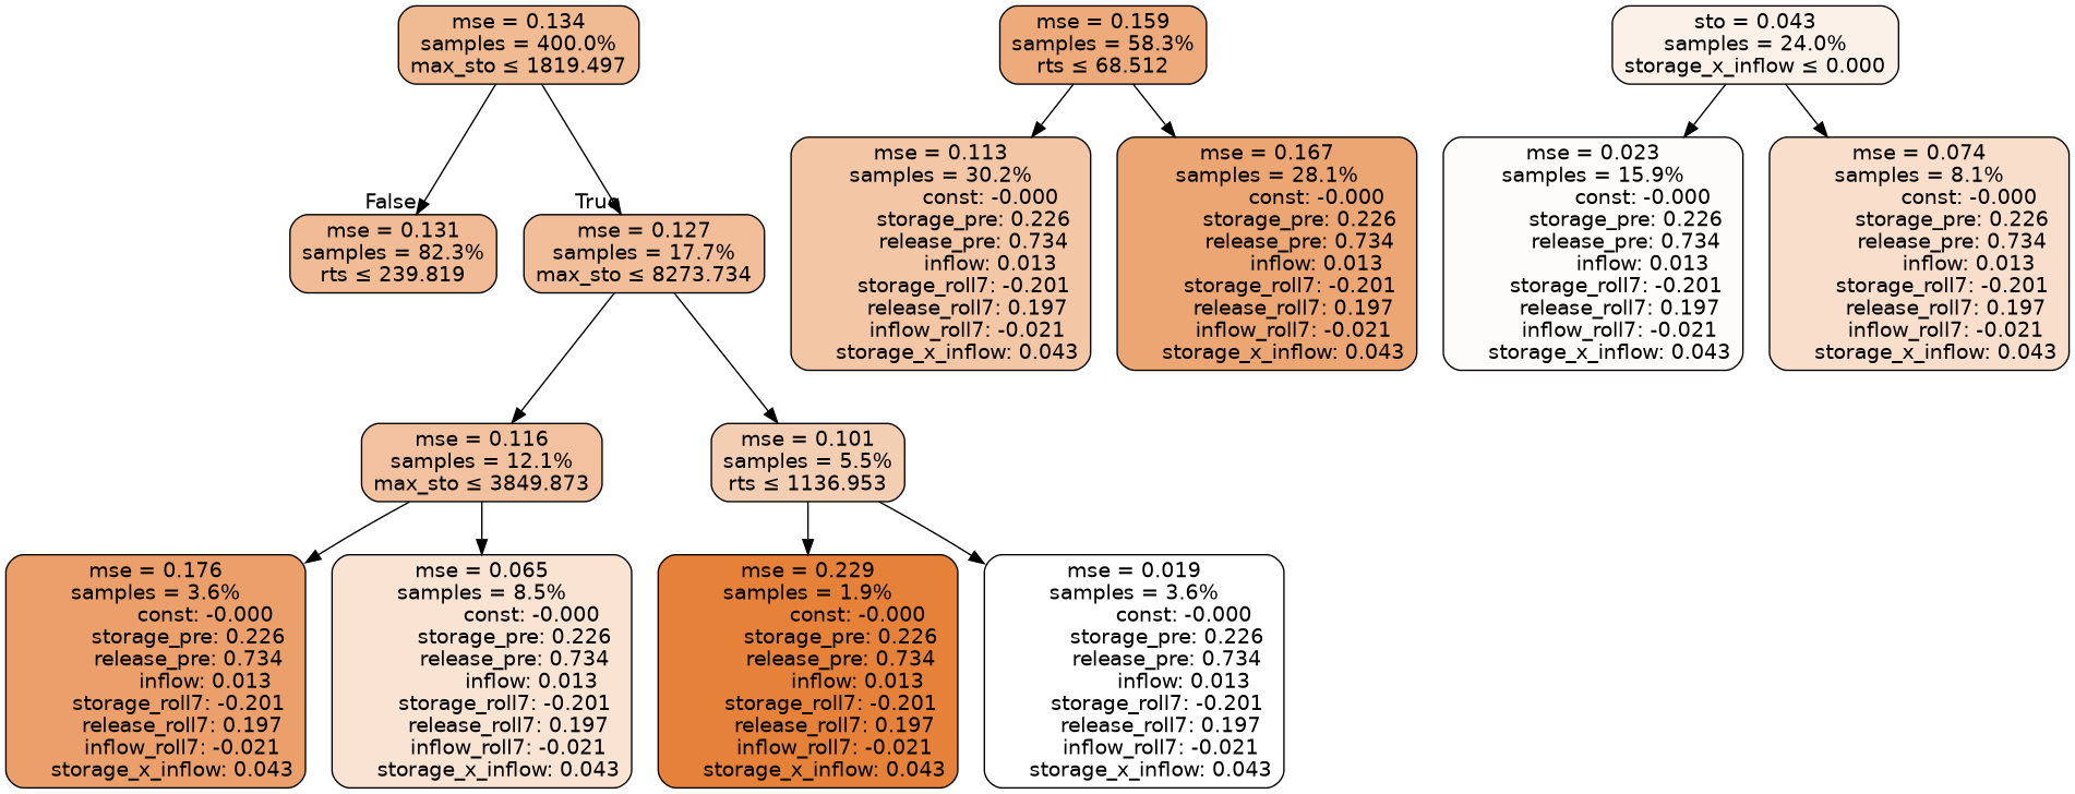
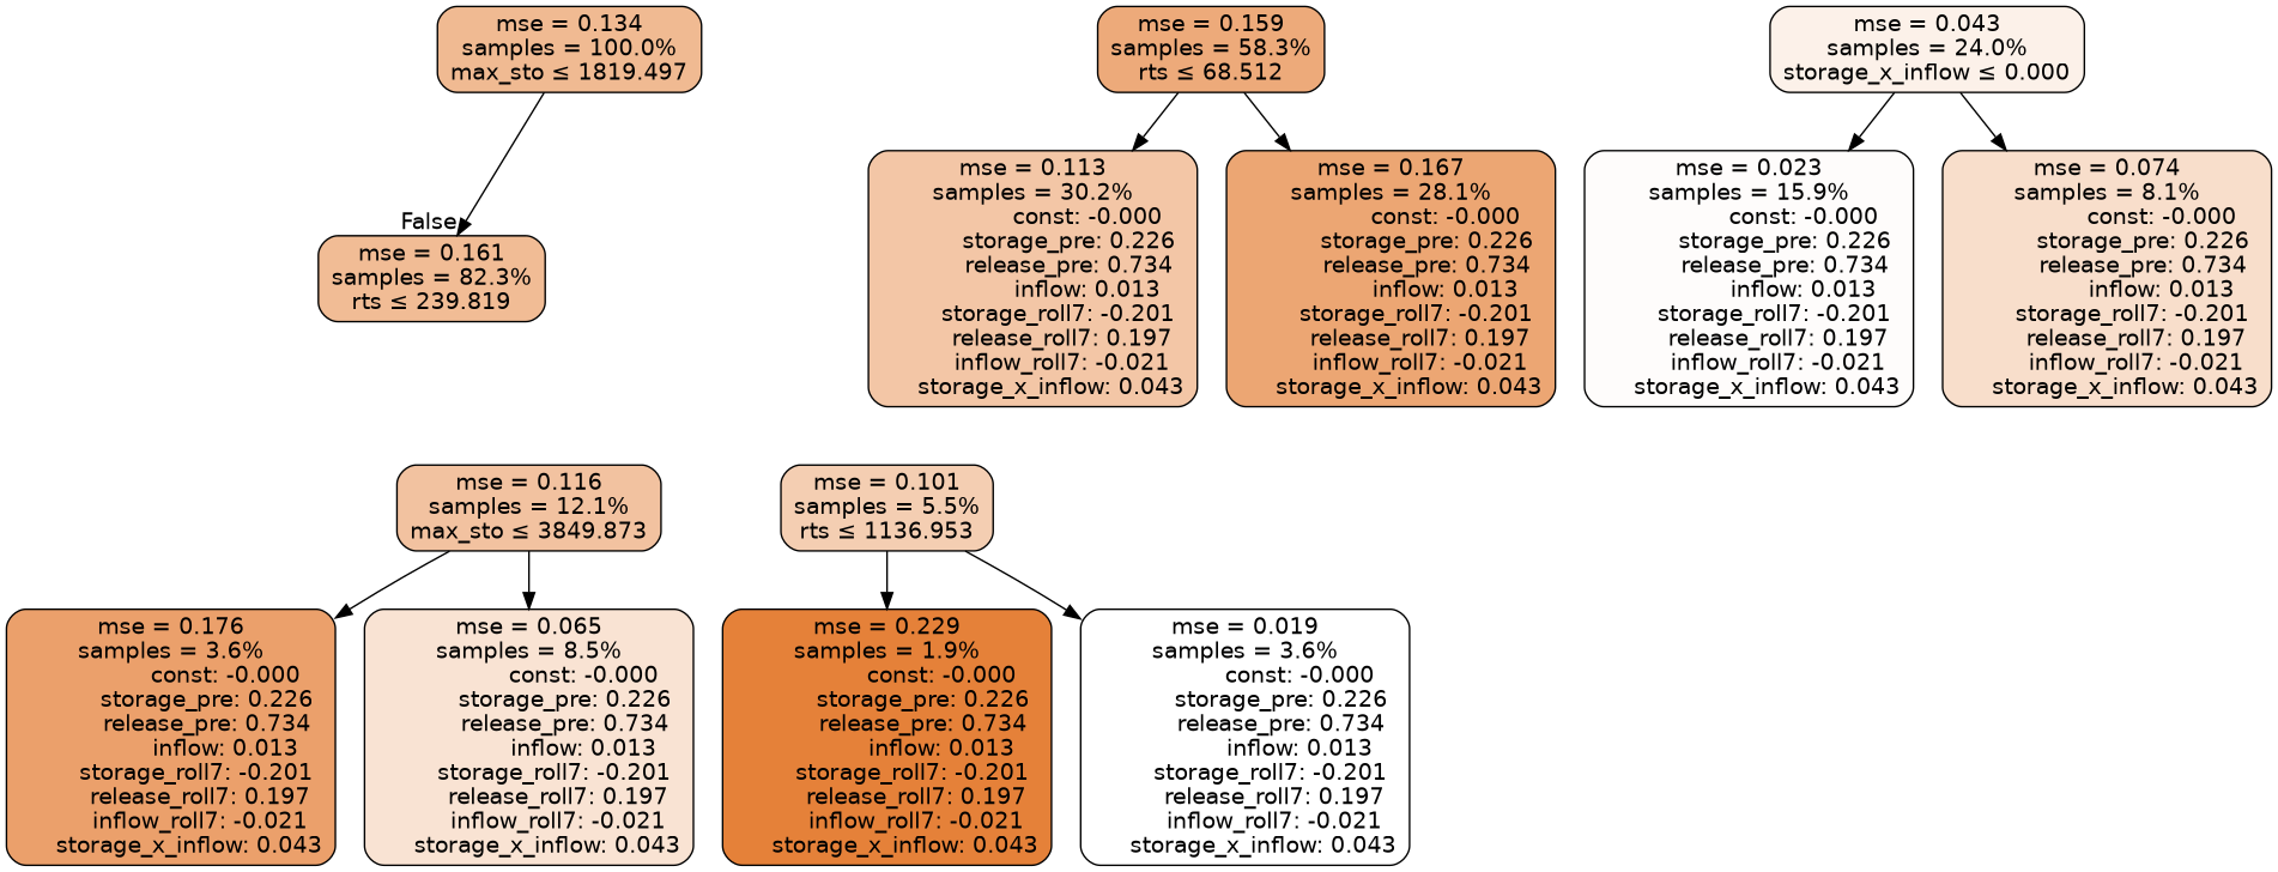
  digraph {
    node [color=black fontname=helvetica shape=rectangle style="filled, rounded"]
    edge [fontname=helvetica]
-   n1 [fillcolor="#f0ba92" label="mse = 0.134\nsamples = 400.0%\nmax_sto &le; 1819.497"]
-   n2 [fillcolor="#f1bc95" label="mse = 0.131\nsamples = 82.3%\nrts &le; 239.819"]
-   n3 [fillcolor="#f1be99" label="mse = 0.127\nsamples = 17.7%\nmax_sto &le; 8273.734"]
+   n1 [fillcolor="#f0ba92" label="mse = 0.134\nsamples = 100.0%\nmax_sto &le; 1819.497"]
+   n2 [fillcolor="#f1bc95" label="mse = 0.161\nsamples = 82.3%\nrts &le; 239.819"]
    n4 [fillcolor="#f2c2a0" label="mse = 0.116\nsamples = 12.1%\nmax_sto &le; 3849.873"]
    n5 [fillcolor="#f4ceb2" label="mse = 0.101\nsamples = 5.5%\nrts &le; 1136.953"]
    n6 [fillcolor="#edaa7a" label="mse = 0.159\nsamples = 58.3%\nrts &le; 68.512"]
    n7 [fillcolor="#f3c6a6" label="mse = 0.113\nsamples = 30.2%\n               const: -0.000\n          storage_pre: 0.226\n          release_pre: 0.734\n               inflow: 0.013\n       storage_roll7: -0.201\n        release_roll7: 0.197\n        inflow_roll7: -0.021\n     storage_x_inflow: 0.043"]
    n8 [fillcolor="#eca673" label="mse = 0.167\nsamples = 28.1%\n               const: -0.000\n          storage_pre: 0.226\n          release_pre: 0.734\n               inflow: 0.013\n       storage_roll7: -0.201\n        release_roll7: 0.197\n        inflow_roll7: -0.021\n     storage_x_inflow: 0.043"]
-   n9 [fillcolor="#fcf1e9" label="sto = 0.043\nsamples = 24.0%\nstorage_x_inflow &le; 0.000"]
+   n9 [fillcolor="#fcf1e9" label="mse = 0.043\nsamples = 24.0%\nstorage_x_inflow &le; 0.000"]
    n10 [fillcolor="#fefcfb" label="mse = 0.023\nsamples = 15.9%\n               const: -0.000\n          storage_pre: 0.226\n          release_pre: 0.734\n               inflow: 0.013\n       storage_roll7: -0.201\n        release_roll7: 0.197\n        inflow_roll7: -0.021\n     storage_x_inflow: 0.043"]
    n11 [fillcolor="#f8decb" label="mse = 0.074\nsamples = 8.1%\n               const: -0.000\n          storage_pre: 0.226\n          release_pre: 0.734\n               inflow: 0.013\n       storage_roll7: -0.201\n        release_roll7: 0.197\n        inflow_roll7: -0.021\n     storage_x_inflow: 0.043"]
    n12 [fillcolor="#eba06b" label="mse = 0.176\nsamples = 3.6%\n               const: -0.000\n          storage_pre: 0.226\n          release_pre: 0.734\n               inflow: 0.013\n       storage_roll7: -0.201\n        release_roll7: 0.197\n        inflow_roll7: -0.021\n     storage_x_inflow: 0.043"]
    n13 [fillcolor="#f9e3d3" label="mse = 0.065\nsamples = 8.5%\n               const: -0.000\n          storage_pre: 0.226\n          release_pre: 0.734\n               inflow: 0.013\n       storage_roll7: -0.201\n        release_roll7: 0.197\n        inflow_roll7: -0.021\n     storage_x_inflow: 0.043"]
    n14 [fillcolor="#e58139" label="mse = 0.229\nsamples = 1.9%\n               const: -0.000\n          storage_pre: 0.226\n          release_pre: 0.734\n               inflow: 0.013\n       storage_roll7: -0.201\n        release_roll7: 0.197\n        inflow_roll7: -0.021\n     storage_x_inflow: 0.043"]
    n15 [fillcolor="#ffffff" label="mse = 0.019\nsamples = 3.6%\n               const: -0.000\n          storage_pre: 0.226\n          release_pre: 0.734\n               inflow: 0.013\n       storage_roll7: -0.201\n        release_roll7: 0.197\n        inflow_roll7: -0.021\n     storage_x_inflow: 0.043"]
    n1 -> n2 [headlabel=False labelangle=45 labeldistance=2.5]
-   n1 -> n3 [headlabel=True labelangle=-45 labeldistance=2.5]
-   n3 -> n4
-   n3 -> n5
    n4 -> n12
    n4 -> n13
    n5 -> n14
    n5 -> n15
    n6 -> n7
    n6 -> n8
    n9 -> n10
    n9 -> n11
  }
